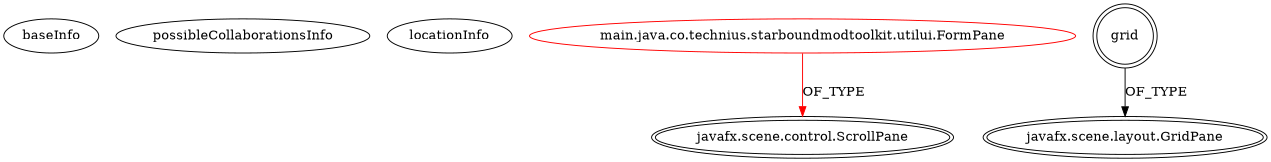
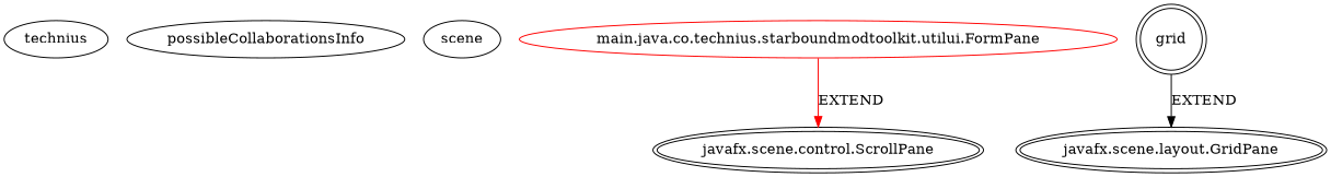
  digraph {
-   baseInfo [category=extension_graph graphId=1449 isAnonymous=false possibleRelation=false]
+   baseInfo [category=extension_graph graphId=1449 isAnonymous=false possibleRelation=false label=technius]
    possibleCollaborationsInfo
-   locationInfo [contextSignature=FormPane filePath="/Technius-Starbound-Mod-Toolkit/Starbound-Mod-Toolkit-master/src/main/java/co/technius/starboundmodtoolkit/utilui/FormPane.java" graphId=1449 projectName="Technius-Starbound-Mod-Toolkit"]
+   locationInfo [contextSignature=FormPane filePath="/Technius-Starbound-Mod-Toolkit/Starbound-Mod-Toolkit-master/src/main/java/co/technius/starboundmodtoolkit/utilui/FormPane.java" graphId=1449 projectName="Technius-Starbound-Mod-Toolkit" label=scene]
    n4 [color=red isFrameworkType=false label="main.java.co.technius.starboundmodtoolkit.utilui.FormPane" vertexType=ROOT_CLIENT_CLASS_DECLARATION]
    n5 [isFrameworkType=true label="javafx.scene.control.ScrollPane" peripheries=2 vertexType=FRAMEWORK_CLASS_TYPE]
    n6 [isFrameworkType=true label=grid peripheries=2 shape=circle vertexType=FIELD_DECLARATION]
    n7 [isFrameworkType=true label="javafx.scene.layout.GridPane" peripheries=2 vertexType=FRAMEWORK_CLASS_TYPE]
-   n4 -> n5 [color=red label=OF_TYPE]
-   n6 -> n7 [label=OF_TYPE]
+   n4 -> n5 [color=red label=EXTEND]
+   n6 -> n7 [label=EXTEND]
  }
